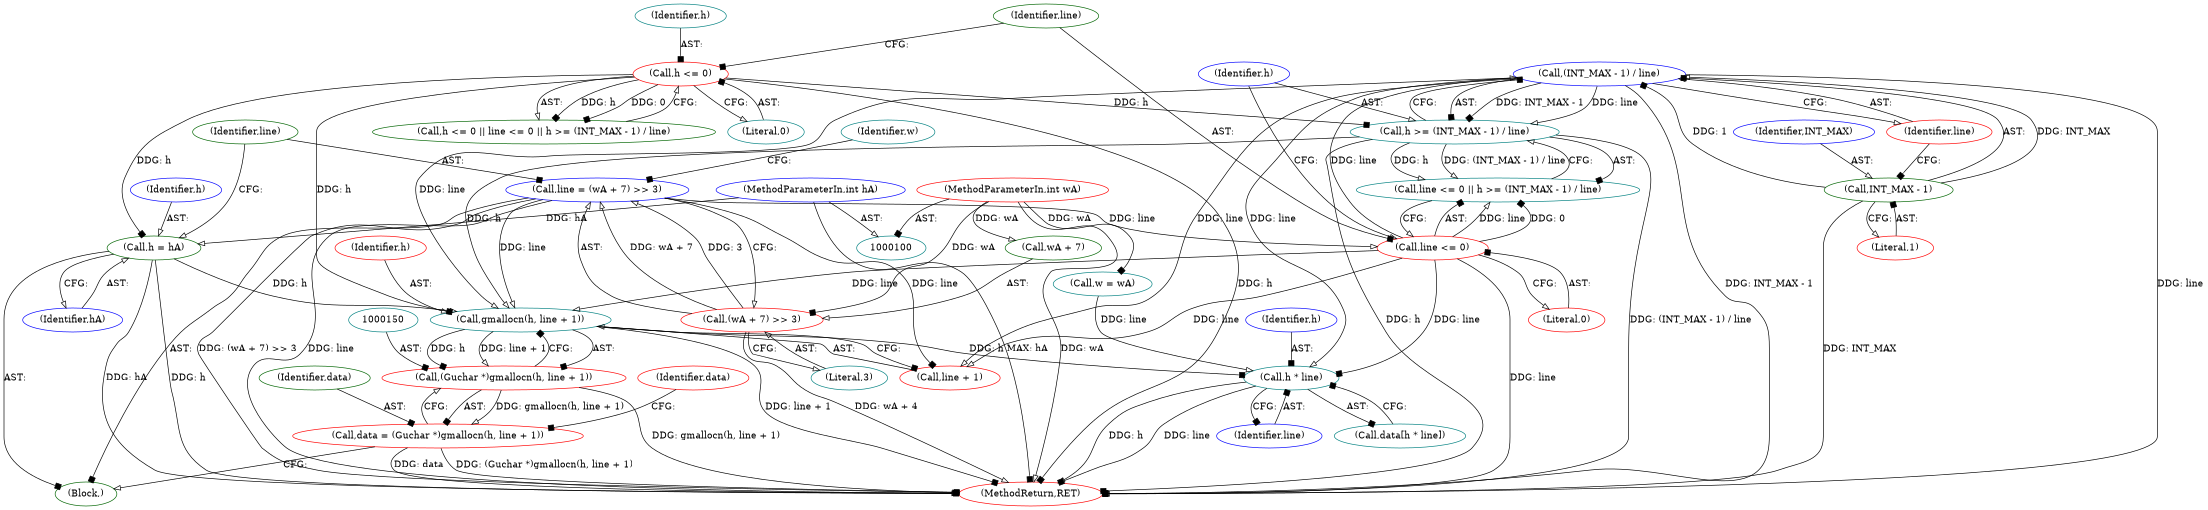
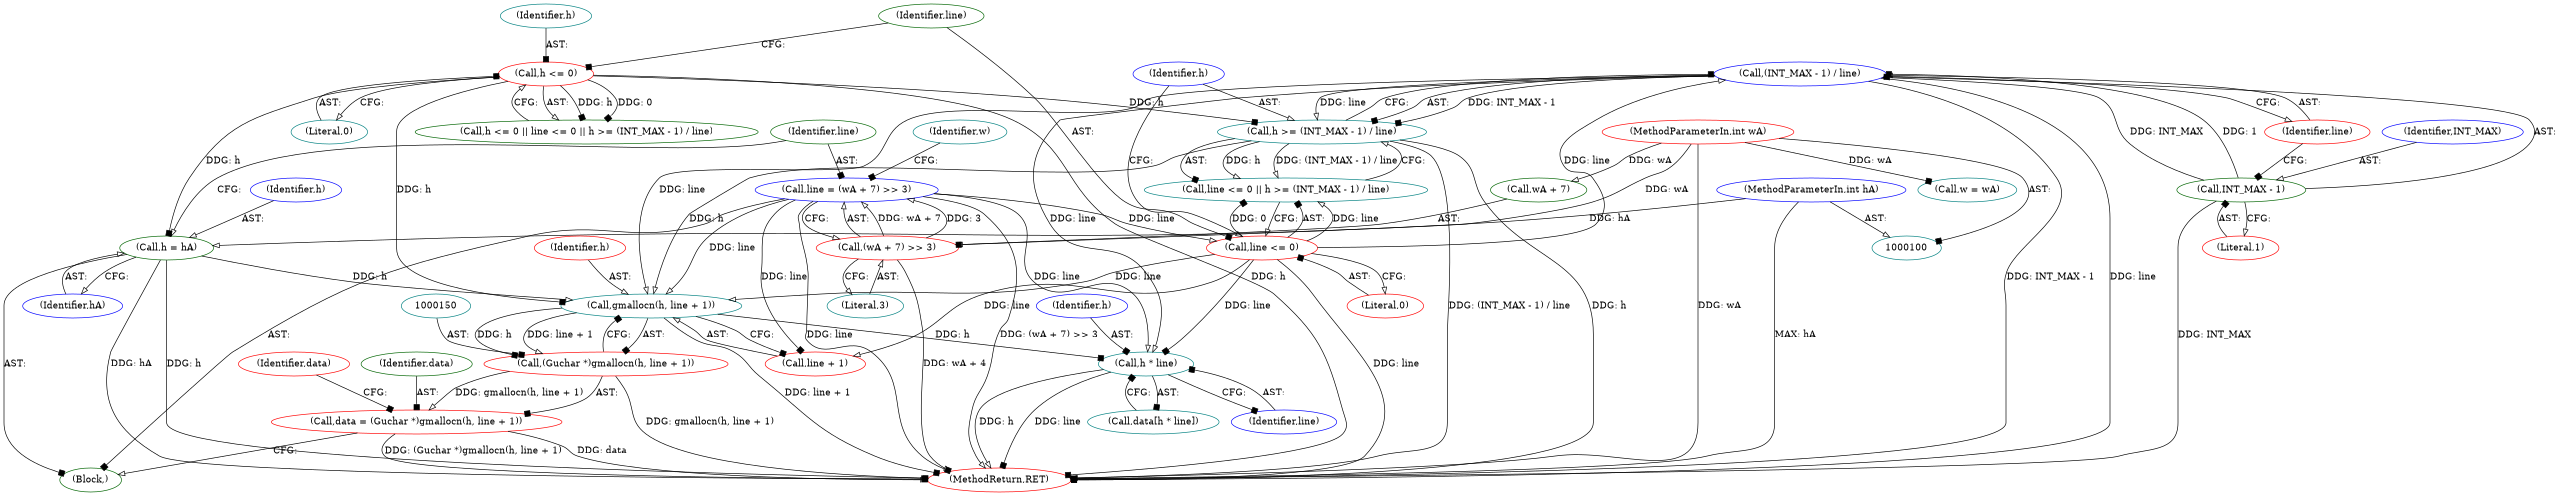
  digraph {
    node [color=red]
    edge [arrowhead=box]
    n1 [color=teal label="(Call,gmallocn(h, line + 1))"]
    n2 [label="(Call,(Guchar *)gmallocn(h, line + 1))"]
    n3 [color=teal label="(Call,h * line)"]
    n4 [label="(Call,line + 1)"]
    n5 [label="(MethodReturn,RET)"]
    n6 [label="(Call,data = (Guchar *)gmallocn(h, line + 1))"]
    n7 [color=blue label="(Identifier,line)"]
    n8 [color=teal label="(Call,data[h * line])"]
    n9 [label="(Call,h <= 0)"]
    n10 [color=teal label="(Call,h >= (INT_MAX - 1) / line)"]
    n11 [color=darkgreen label="(Call,h <= 0 || line <= 0 || h >= (INT_MAX - 1) / line)"]
    n12 [color=teal label="(Literal,0)"]
    n13 [color=darkgreen label="(Call,h = hA)"]
    n14 [color=blue label="(Call,(INT_MAX - 1) / line)"]
    n15 [color=teal label="(Call,line <= 0 || h >= (INT_MAX - 1) / line)"]
    n16 [color=blue label="(Identifier,hA)"]
    n17 [color=darkgreen label="(Block,)"]
    n18 [color=blue label="(MethodParameterIn,int hA)"]
    1000100 [color=teal]
    n20 [label="(Identifier,line)"]
    n21 [label="(Call,line <= 0)"]
    n22 [color=darkgreen label="(Call,INT_MAX - 1)"]
    n23 [label="(Literal,1)"]
    n24 [label="(Literal,0)"]
    n25 [color=blue label="(Call,line = (wA + 7) >> 3)"]
    n26 [label="(Call,(wA + 7) >> 3)"]
    n27 [color=teal label="(Literal,3)"]
    n28 [label="(MethodParameterIn,int wA)"]
    n29 [color=darkgreen label="(Call,wA + 7)"]
    n30 [color=teal label="(Call,w = wA)"]
    n31 [label="(Identifier,h)"]
    n32 [color=teal label="(Identifier,h)"]
    n33 [color=darkgreen label="(Identifier,line)"]
    n34 [color=blue label="(Identifier,INT_MAX)"]
    n35 [color=teal label="(Identifier,w)"]
    n36 [color=darkgreen label="(Identifier,line)"]
    n37 [label="(Identifier,data)"]
    n38 [color=darkgreen label="(Identifier,data)"]
    n39 [color=blue label="(Identifier,h)"]
    n40 [color=blue label="(Identifier,h)"]
    n41 [color=blue label="(Identifier,h)"]
    1000150 [color=teal]
    n1 -> n2 [label="AST: "]
    n1 -> n2 [label="DDG: h"]
    n1 -> n2 [arrowhead=onormal label="DDG: line + 1"]
    n1 -> n3 [label="DDG: h"]
    n1 -> n4 [label="CFG: "]
    n1 -> n5 [label="DDG: line + 1"]
    n2 -> n1 [label="CFG: "]
    n2 -> n5 [label="DDG: gmallocn(h, line + 1)"]
    n2 -> n6 [label="AST: "]
    n2 -> n6 [arrowhead=onormal label="DDG: gmallocn(h, line + 1)"]
    n3 -> n5 [arrowhead=onormal label="DDG: h"]
    n3 -> n5 [label="DDG: line"]
    n3 -> n7 [label="CFG: "]
    n3 -> n8 [label="AST: "]
    n4 -> n1 [arrowhead=onormal label="AST: "]
-   n6 -> n2 [arrowhead=onormal label="CFG: "]
    n6 -> n5 [label="DDG: (Guchar *)gmallocn(h, line + 1)"]
    n6 -> n5 [arrowhead=onormal label="DDG: data"]
    n6 -> n17 [arrowhead=onormal label="CFG: "]
    n7 -> n3 [label="AST: "]
    n8 -> n3 [label="CFG: "]
    n9 -> n1 [label="DDG: h"]
    n9 -> n5 [label="DDG: h"]
    n9 -> n10 [label="DDG: h"]
    n9 -> n11 [arrowhead=onormal label="AST: "]
    n9 -> n11 [label="DDG: h"]
    n9 -> n11 [label="DDG: 0"]
    n9 -> n12 [arrowhead=onormal label="CFG: "]
    n9 -> n13 [label="DDG: h"]
    n10 -> n1 [arrowhead=onormal label="DDG: h"]
    n10 -> n5 [label="DDG: h"]
    n10 -> n5 [arrowhead=onormal label="DDG: (INT_MAX - 1) / line"]
    n10 -> n14 [label="CFG: "]
    n10 -> n15 [label="AST: "]
    n10 -> n15 [arrowhead=onormal label="DDG: h"]
    n10 -> n15 [arrowhead=onormal label="DDG: (INT_MAX - 1) / line"]
    n11 -> n9 [arrowhead=onormal label="CFG: "]
    n12 -> n9 [label="AST: "]
    n13 -> n1 [arrowhead=onormal label="DDG: h"]
    n13 -> n5 [label="DDG: hA"]
    n13 -> n5 [arrowhead=onormal label="DDG: h"]
    n13 -> n16 [arrowhead=onormal label="CFG: "]
    n13 -> n17 [label="AST: "]
    n14 -> n1 [arrowhead=onormal label="DDG: line"]
    n14 -> n3 [arrowhead=onormal label="DDG: line"]
-   n14 -> n4 [arrowhead=onormal label="DDG: line"]
    n14 -> n5 [label="DDG: INT_MAX - 1"]
    n14 -> n5 [label="DDG: line"]
    n14 -> n10 [label="AST: "]
    n14 -> n10 [label="DDG: INT_MAX - 1"]
    n14 -> n10 [arrowhead=onormal label="DDG: line"]
    n14 -> n20 [arrowhead=onormal label="CFG: "]
    n15 -> n10 [arrowhead=onormal label="CFG: "]
    n15 -> n21 [arrowhead=onormal label="CFG: "]
    n16 -> n13 [arrowhead=onormal label="AST: "]
    n18 -> n5 [label="MAX: hA"]
    n18 -> n13 [arrowhead=onormal label="DDG: hA"]
    n18 -> 1000100 [arrowhead=onormal label="AST: "]
    n20 -> n14 [arrowhead=onormal label="AST: "]
    n20 -> n22 [label="CFG: "]
    n21 -> n1 [arrowhead=onormal label="DDG: line"]
    n21 -> n3 [label="DDG: line"]
    n21 -> n4 [arrowhead=onormal label="DDG: line"]
    n21 -> n5 [label="DDG: line"]
    n21 -> n14 [arrowhead=onormal label="DDG: line"]
    n21 -> n15 [label="AST: "]
    n21 -> n15 [arrowhead=onormal label="DDG: line"]
    n21 -> n15 [label="DDG: 0"]
    n21 -> n24 [arrowhead=onormal label="CFG: "]
    n22 -> n5 [label="DDG: INT_MAX"]
    n22 -> n14 [label="AST: "]
    n22 -> n14 [arrowhead=onormal label="DDG: INT_MAX"]
    n22 -> n14 [label="DDG: 1"]
    n22 -> n23 [arrowhead=onormal label="CFG: "]
    n23 -> n22 [label="AST: "]
    n24 -> n21 [label="AST: "]
    n25 -> n1 [arrowhead=onormal label="DDG: line"]
-   n30 -> n3 [arrowhead=onormal label="DDG: line"]
+   n25 -> n3 [arrowhead=onormal label="DDG: line"]
    n25 -> n4 [label="DDG: line"]
    n25 -> n5 [label="DDG: line"]
    n25 -> n5 [arrowhead=onormal label="DDG: (wA + 7) >> 3"]
    n25 -> n17 [label="AST: "]
    n25 -> n21 [arrowhead=onormal label="DDG: line"]
    n25 -> n26 [arrowhead=onormal label="CFG: "]
    n26 -> n5 [arrowhead=onormal label="DDG: wA + 4"]
    n26 -> n25 [arrowhead=onormal label="AST: "]
    n26 -> n25 [arrowhead=onormal label="DDG: wA + 7"]
    n26 -> n25 [arrowhead=onormal label="DDG: 3"]
    n26 -> n27 [arrowhead=onormal label="CFG: "]
    n27 -> n26 [arrowhead=onormal label="AST: "]
    n28 -> n5 [arrowhead=onormal label="DDG: wA"]
    n28 -> 1000100 [label="AST: "]
    n28 -> n26 [label="DDG: wA"]
    n28 -> n29 [arrowhead=onormal label="DDG: wA"]
    n28 -> n30 [label="DDG: wA"]
    n29 -> n26 [arrowhead=onormal label="AST: "]
    n31 -> n1 [arrowhead=onormal label="AST: "]
    n32 -> n9 [label="AST: "]
    n33 -> n9 [label="CFG: "]
    n33 -> n21 [label="AST: "]
    n34 -> n22 [arrowhead=onormal label="AST: "]
    n35 -> n25 [label="CFG: "]
    n36 -> n13 [arrowhead=onormal label="CFG: "]
    n36 -> n25 [label="AST: "]
    n37 -> n6 [label="CFG: "]
    n38 -> n6 [label="AST: "]
    n39 -> n13 [arrowhead=onormal label="AST: "]
    n40 -> n10 [arrowhead=onormal label="AST: "]
    n40 -> n21 [arrowhead=onormal label="CFG: "]
    n41 -> n3 [label="AST: "]
    1000150 -> n2 [label="AST: "]
  }
